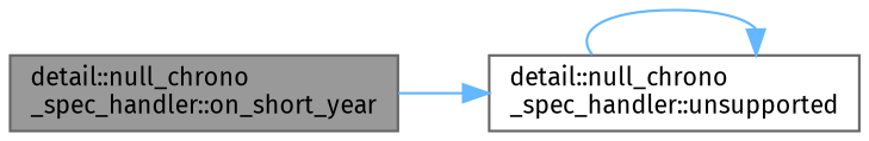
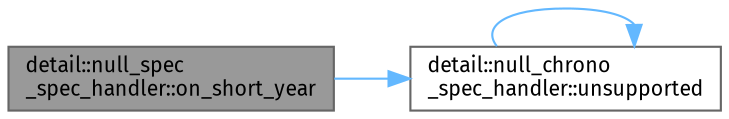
  digraph {
    rankdir=LR
    fontname="Fira Sans"
    node [fontname="Fira Sans" fontsize=10 shape=box style=filled]
    edge [color=steelblue1 fontname="Fira Sans" fontsize=10 labelfontname=Helvetica labelfontsize=10 style=solid]
-   n1 [color=gray40 fillcolor=grey60 fontcolor=black height=0.2 label="detail::null_chrono\l_spec_handler::on_short_year" width=0.4]
+   n1 [color=gray40 fillcolor=grey60 fontcolor=black height=0.2 label="detail::null_spec\l_spec_handler::on_short_year" width=0.4]
    n2 [color=grey40 fillcolor=white height=0.2 label="detail::null_chrono\l_spec_handler::unsupported" width=0.4]
    n1 -> n2
    n2 -> n2
  }
